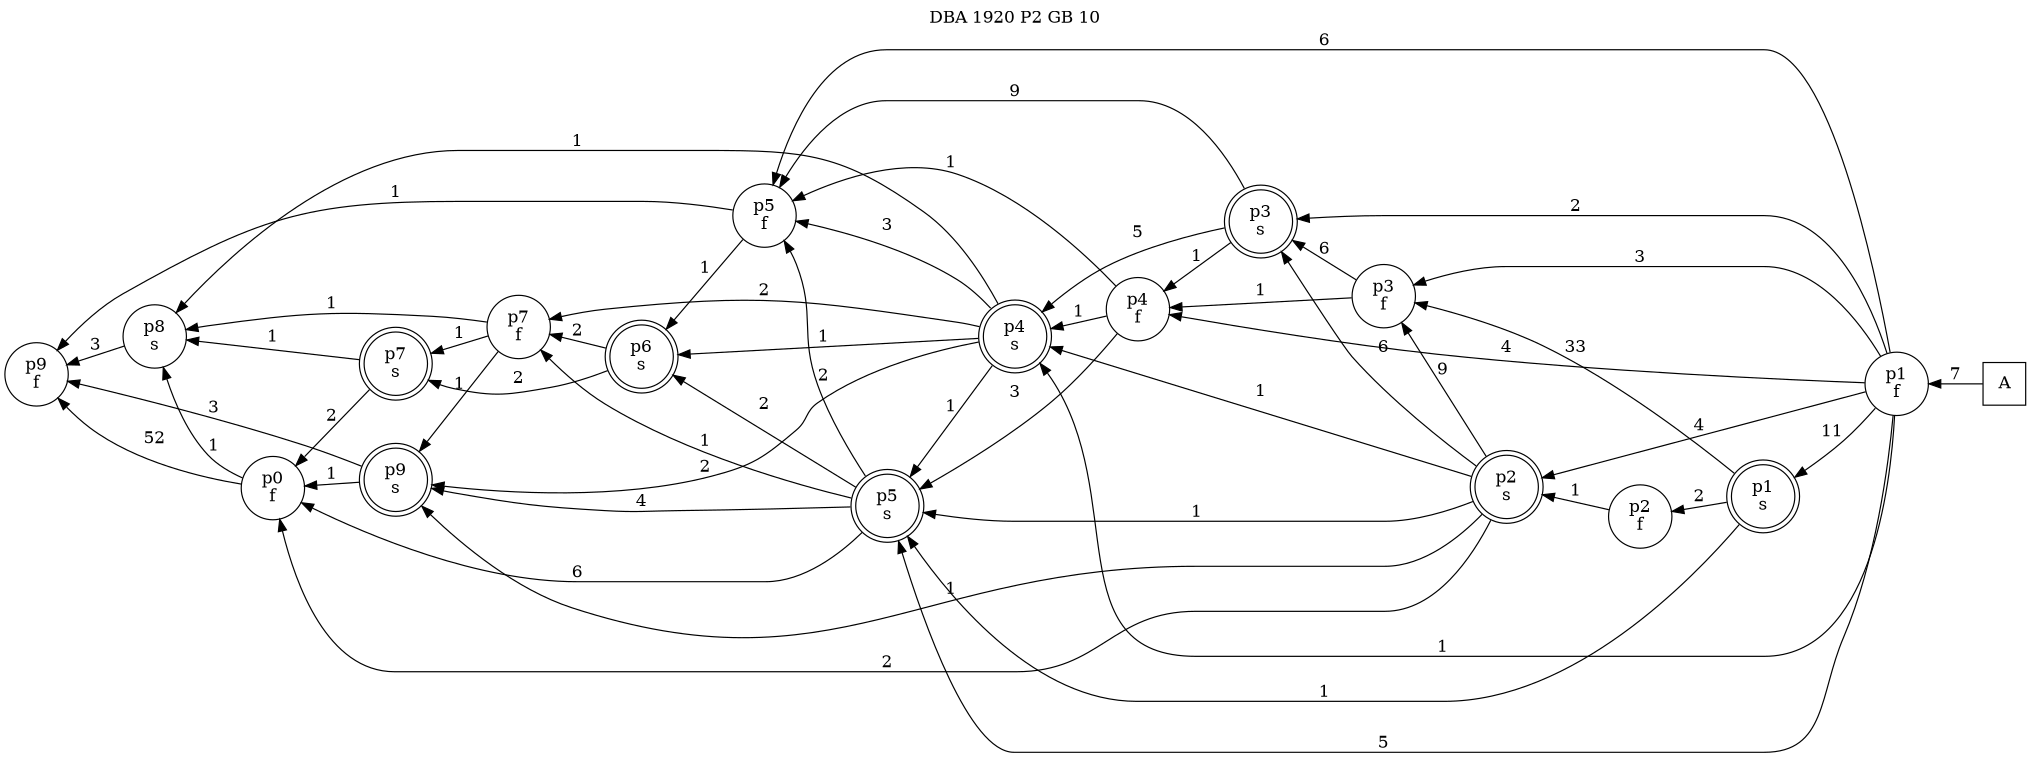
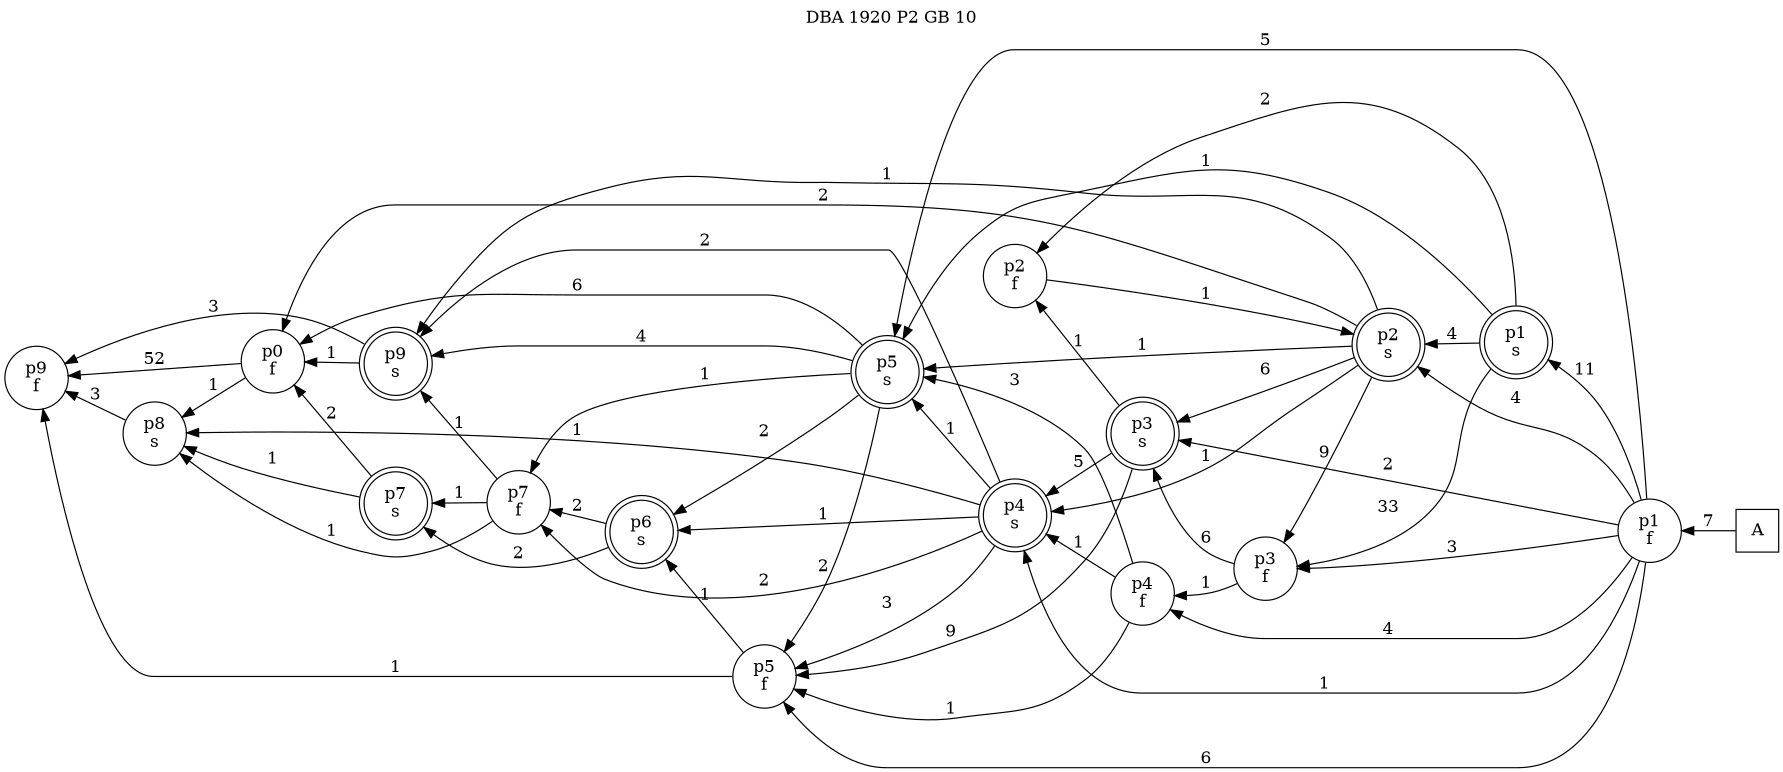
  digraph {
    label=" DBA 1920 P2 GB 10 "
    labelloc=tl
    rankdir=RL
    node [shape=circle]
    n1 [label=A shape=square]
    n2 [label="p1\nf"]
    n3 [label="p1\ns" shape=doublecircle]
    n4 [label="p2\ns" shape=doublecircle]
    n5 [label="p3\nf"]
    n6 [label="p3\ns" shape=doublecircle]
    n7 [label="p4\nf"]
    n8 [label="p4\ns" shape=doublecircle]
    n9 [label="p5\nf"]
    n10 [label="p5\ns" shape=doublecircle]
    n11 [label="p2\nf"]
    n12 [label="p0\nf"]
    n13 [label="p9\ns" shape=doublecircle]
    n14 [label="p6\ns" shape=doublecircle]
    n15 [label="p7\nf"]
    n16 [label="p8\ns"]
    n17 [label="p9\nf"]
    n18 [label="p7\ns" shape=doublecircle]
    n1 -> n2 [label=7]
    n2 -> n3 [label=11]
    n2 -> n4 [label=4]
    n2 -> n5 [label=3]
    n2 -> n6 [label=2]
    n2 -> n7 [label=4]
    n2 -> n8 [label=1]
    n2 -> n9 [label=6]
    n2 -> n10 [label=5]
+   n3 -> n4 [label=4]
    n3 -> n5 [label=33]
    n3 -> n10 [label=1]
    n3 -> n11 [label=2]
    n4 -> n5 [label=9]
    n4 -> n6 [label=6]
    n4 -> n8 [label=1]
    n4 -> n10 [label=1]
    n4 -> n12 [label=2]
    n4 -> n13 [label=1]
    n5 -> n6 [label=6]
    n5 -> n7 [label=1]
-   n6 -> n7 [label=1]
+   n6 -> n11 [label=1]
    n6 -> n8 [label=5]
    n6 -> n9 [label=9]
    n7 -> n8 [label=1]
    n7 -> n9 [label=1]
    n7 -> n10 [label=3]
    n8 -> n9 [label=3]
    n8 -> n10 [label=1]
    n8 -> n13 [label=2]
    n8 -> n14 [label=1]
    n8 -> n15 [label=2]
    n8 -> n16 [label=1]
    n9 -> n14 [label=1]
    n9 -> n17 [label=1]
    n10 -> n9 [label=2]
    n10 -> n12 [label=6]
    n10 -> n13 [label=4]
    n10 -> n14 [label=2]
    n10 -> n15 [label=1]
    n11 -> n4 [label=1]
    n12 -> n16 [label=1]
    n12 -> n17 [label=52]
    n13 -> n12 [label=1]
    n13 -> n17 [label=3]
    n14 -> n15 [label=2]
    n14 -> n18 [label=2]
    n15 -> n13 [label=1]
    n15 -> n16 [label=1]
    n15 -> n18 [label=1]
    n16 -> n17 [label=3]
    n18 -> n12 [label=2]
    n18 -> n16 [label=1]
  }
